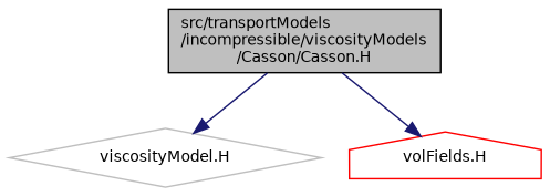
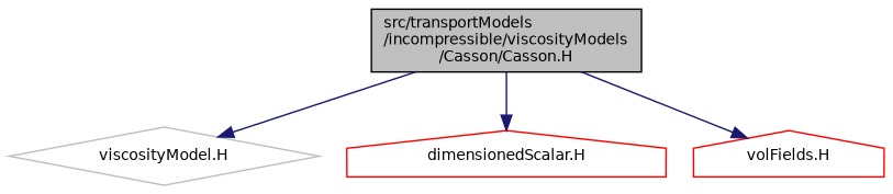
  digraph {
    node [color=red fontname=Helvetica fontsize=10 shape=house]
    edge [color=midnightblue fontname=Helvetica fontsize=10 labelfontname=Helvetica labelfontsize=10 style=solid]
    n1 [color=black fillcolor=grey75 fontcolor=black height=0.2 label="src/transportModels\l/incompressible/viscosityModels\l/Casson/Casson.H" shape=box style=filled width=0.4]
    n2 [color=grey75 height=0.2 label="viscosityModel.H" shape=diamond width=0.4]
+   n3 [height=0.2 label="dimensionedScalar.H" width=0.4]
    n4 [height=0.2 label="volFields.H" width=0.4]
    n1 -> n2
+   n1 -> n3
    n1 -> n4
  }
